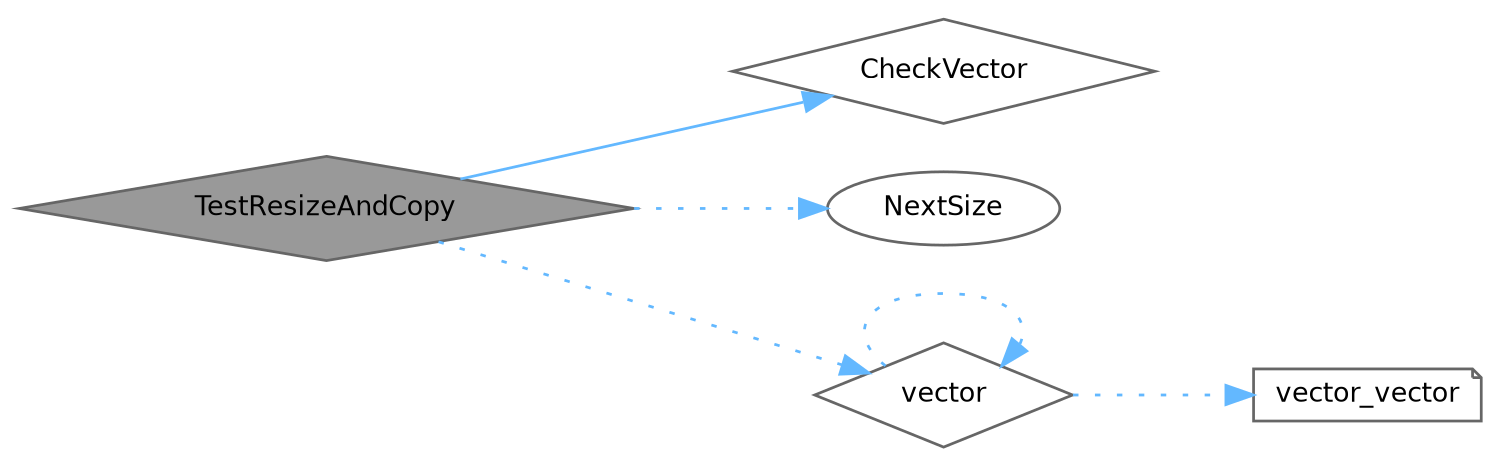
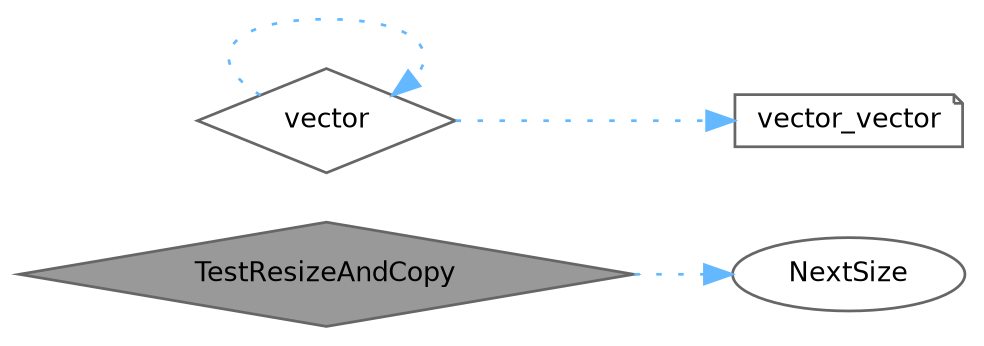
  digraph {
    rankdir=LR
    node [color=grey40 fillcolor=white fontname=Helvetica fontsize=10 shape=diamond style=filled]
    edge [color=steelblue1 fontname=Helvetica fontsize=10 labelfontname=Helvetica labelfontsize=10 style=dotted]
    n1 [color=gray40 fillcolor=grey60 fontcolor=black height=0.2 label=TestResizeAndCopy width=0.4]
-   n2 [height=0.2 label=CheckVector width=0.4]
    n3 [height=0.2 label=NextSize shape=ellipse width=0.4]
    n4 [height=0.2 label=vector width=0.4]
    n5 [height=0.2 label=vector_vector shape=note width=0.4]
-   n1 -> n2 [style=solid]
    n1 -> n3
-   n1 -> n4
    n4 -> n4
    n4 -> n5
  }
